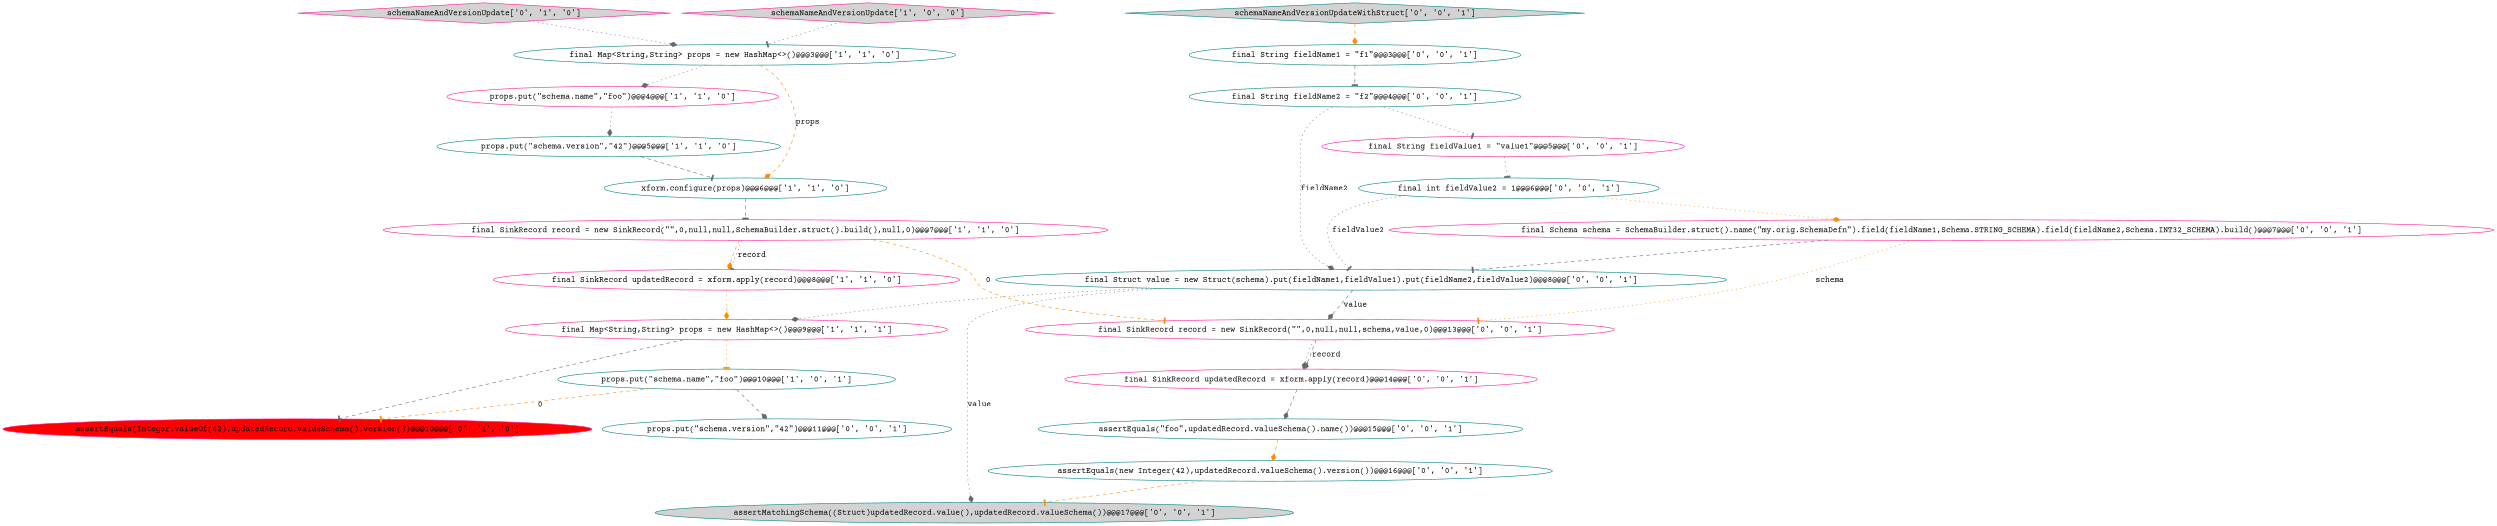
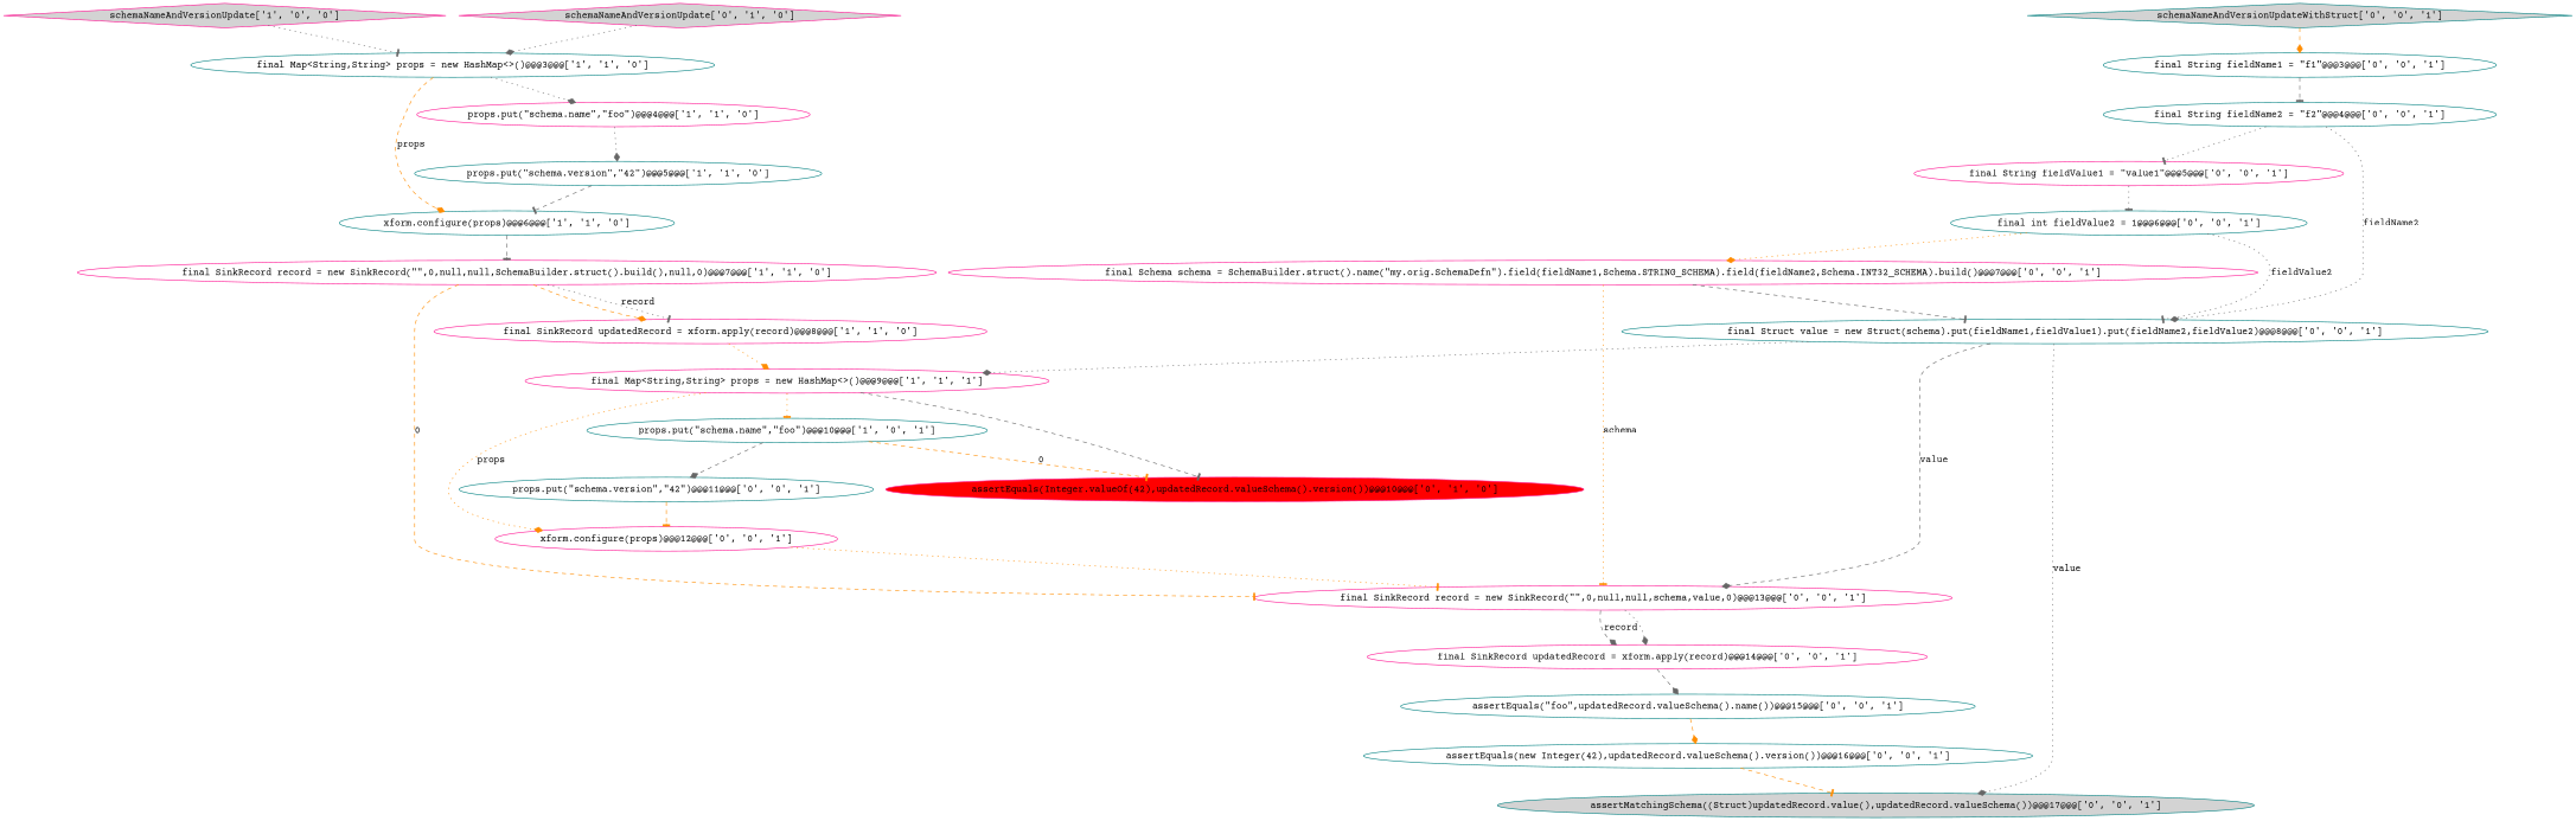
  digraph {
    fontname="Courier Prime"
    node [color=teal fillcolor=white fontname="Courier Prime" shape=ellipse style=filled]
    edge [arrowhead=diamond color=gray40 fontname="Courier Prime" style=dotted]
    n1 [fillcolor=lightgray label="assertMatchingSchema((Struct)updatedRecord.value(),updatedRecord.valueSchema())@@@17@@@['0', '0', '1']"]
    n2 [color=deeppink fillcolor=red label="assertEquals(Integer.valueOf(42),updatedRecord.valueSchema().version())@@@10@@@['0', '1', '0']"]
    n3 [label="props.put(\"schema.version\",\"42\")@@@11@@@['0', '0', '1']"]
+   n4 [color=deeppink label="xform.configure(props)@@@12@@@['0', '0', '1']"]
    n5 [color=deeppink label="final SinkRecord record = new SinkRecord(\"\",0,null,null,schema,value,0)@@@13@@@['0', '0', '1']"]
    n6 [color=deeppink label="final SinkRecord record = new SinkRecord(\"\",0,null,null,SchemaBuilder.struct().build(),null,0)@@@7@@@['1', '1', '0']"]
    n7 [color=deeppink label="final SinkRecord updatedRecord = xform.apply(record)@@@8@@@['1', '1', '0']"]
    n8 [color=deeppink label="final Map<String,String> props = new HashMap<>()@@@9@@@['1', '1', '1']"]
    n9 [color=deeppink label="final SinkRecord updatedRecord = xform.apply(record)@@@14@@@['0', '0', '1']"]
    n10 [label="final Map<String,String> props = new HashMap<>()@@@3@@@['1', '1', '0']"]
    n11 [color=deeppink label="props.put(\"schema.name\",\"foo\")@@@4@@@['1', '1', '0']"]
    n12 [label="xform.configure(props)@@@6@@@['1', '1', '0']"]
    n13 [label="props.put(\"schema.version\",\"42\")@@@5@@@['1', '1', '0']"]
    n14 [color=deeppink label="final String fieldValue1 = \"value1\"@@@5@@@['0', '0', '1']"]
    n15 [label="final int fieldValue2 = 1@@@6@@@['0', '0', '1']"]
    n16 [label="final Struct value = new Struct(schema).put(fieldName1,fieldValue1).put(fieldName2,fieldValue2)@@@8@@@['0', '0', '1']"]
    n17 [color=deeppink label="final Schema schema = SchemaBuilder.struct().name(\"my.orig.SchemaDefn\").field(fieldName1,Schema.STRING_SCHEMA).field(fieldName2,Schema.INT32_SCHEMA).build()@@@7@@@['0', '0', '1']"]
    n18 [label="final String fieldName1 = \"f1\"@@@3@@@['0', '0', '1']"]
    n19 [label="final String fieldName2 = \"f2\"@@@4@@@['0', '0', '1']"]
    n20 [label="props.put(\"schema.name\",\"foo\")@@@10@@@['1', '0', '1']"]
    n21 [color=deeppink fillcolor=lightgray label="schemaNameAndVersionUpdate['0', '1', '0']" shape=diamond]
    n22 [label="assertEquals(\"foo\",updatedRecord.valueSchema().name())@@@15@@@['0', '0', '1']"]
    n23 [label="assertEquals(new Integer(42),updatedRecord.valueSchema().version())@@@16@@@['0', '0', '1']"]
    n24 [fillcolor=lightgray label="schemaNameAndVersionUpdateWithStruct['0', '0', '1']" shape=diamond]
    n25 [color=deeppink fillcolor=lightgray label="schemaNameAndVersionUpdate['1', '0', '0']" shape=diamond]
+   n3 -> n4 [arrowhead=tee color=darkorange style=dashed]
+   n4 -> n5 [arrowhead=tee color=darkorange]
    n5 -> n9 [label=record style=dashed]
    n5 -> n9
    n6 -> n5 [arrowhead=tee color=darkorange label=0 style=dashed]
    n6 -> n7 [arrowhead=tee label=record]
    n6 -> n7 [color=darkorange style=dashed]
    n7 -> n8 [color=darkorange]
    n8 -> n2 [arrowhead=tee style=dashed]
+   n8 -> n4 [color=darkorange label=props]
    n8 -> n20 [arrowhead=tee color=darkorange]
    n9 -> n22 [style=dashed]
    n10 -> n11
    n10 -> n12 [color=darkorange label=props style=dashed]
    n11 -> n13
    n12 -> n6 [arrowhead=tee style=dashed]
    n13 -> n12 [arrowhead=tee style=dashed]
    n14 -> n15 [arrowhead=tee]
    n15 -> n16 [arrowhead=tee label=fieldValue2]
    n15 -> n17 [color=darkorange]
    n16 -> n1 [label=value]
    n16 -> n5 [label=value style=dashed]
    n16 -> n8
    n17 -> n5 [arrowhead=tee color=darkorange label=schema]
    n17 -> n16 [arrowhead=tee style=dashed]
    n18 -> n19 [arrowhead=tee style=dashed]
    n19 -> n14 [arrowhead=tee]
    n19 -> n16 [label=fieldName2]
    n20 -> n2 [arrowhead=tee color=darkorange label=0 style=dashed]
    n20 -> n3 [style=dashed]
    n21 -> n10
    n22 -> n23 [color=darkorange style=dashed]
    n23 -> n1 [arrowhead=tee color=darkorange style=dashed]
    n24 -> n18 [color=darkorange style=dashed]
    n25 -> n10 [arrowhead=tee]
  }
